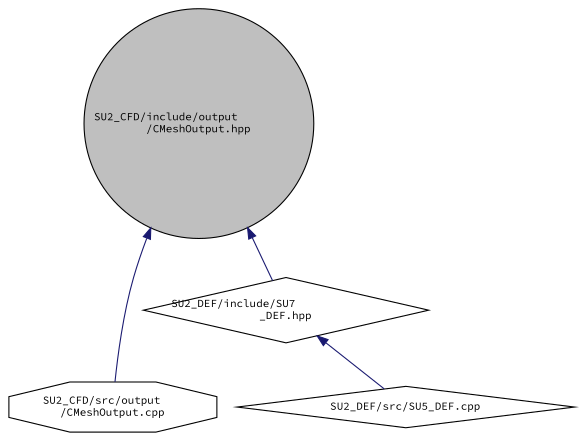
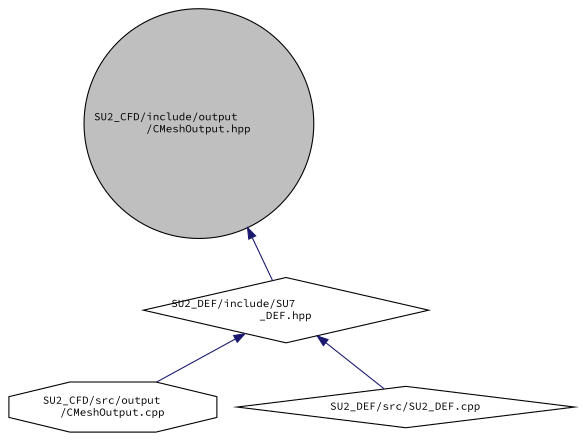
  digraph {
    fontname="Source Code Pro"
    node [color=black fillcolor=white fontname="Source Code Pro" fontsize=10 shape=diamond style=filled]
    edge [color=midnightblue dir=back fontname="Source Code Pro" fontsize=10 labelfontname=Helvetica labelfontsize=10 style=solid]
    n1 [fillcolor=grey75 fontcolor=black height=0.2 label="SU2_CFD/include/output\l/CMeshOutput.hpp" shape=circle width=0.4]
    n2 [height=0.2 label="SU2_CFD/src/output\l/CMeshOutput.cpp" shape=octagon width=0.4]
    n3 [height=0.2 label="SU2_DEF/include/SU7\l_DEF.hpp" width=0.4]
-   n4 [height=0.2 label="SU2_DEF/src/SU5_DEF.cpp" width=0.4]
-   n1 -> n2
+   n4 [height=0.2 label="SU2_DEF/src/SU2_DEF.cpp" width=0.4]
+   n3 -> n2
    n1 -> n3
    n3 -> n4
  }
